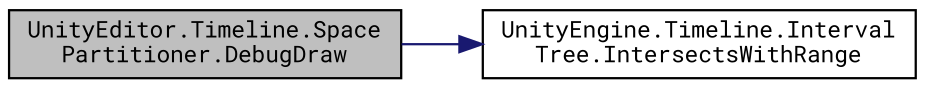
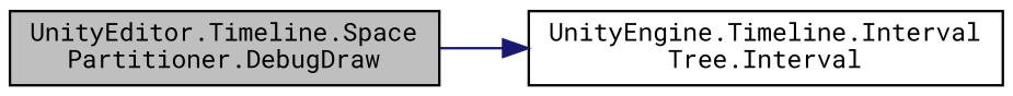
  digraph {
    rankdir=LR
    fontname="Roboto Mono"
    node [color=black fontname="Roboto Mono" fontsize=10 shape=record style=filled]
    n1 [fillcolor=grey75 fontcolor=black height=0.2 label="UnityEditor.Timeline.Space\lPartitioner.DebugDraw" width=0.4]
-   n2 [fillcolor=white height=0.2 label="UnityEngine.Timeline.Interval\lTree.IntersectsWithRange" width=0.4]
+   n2 [fillcolor=white height=0.2 label="UnityEngine.Timeline.Interval\lTree.Interval" width=0.4]
    n1 -> n2 [color=midnightblue fontname="Roboto Mono" fontsize=10 labelfontname=Helvetica labelfontsize=10 style=solid]
  }
